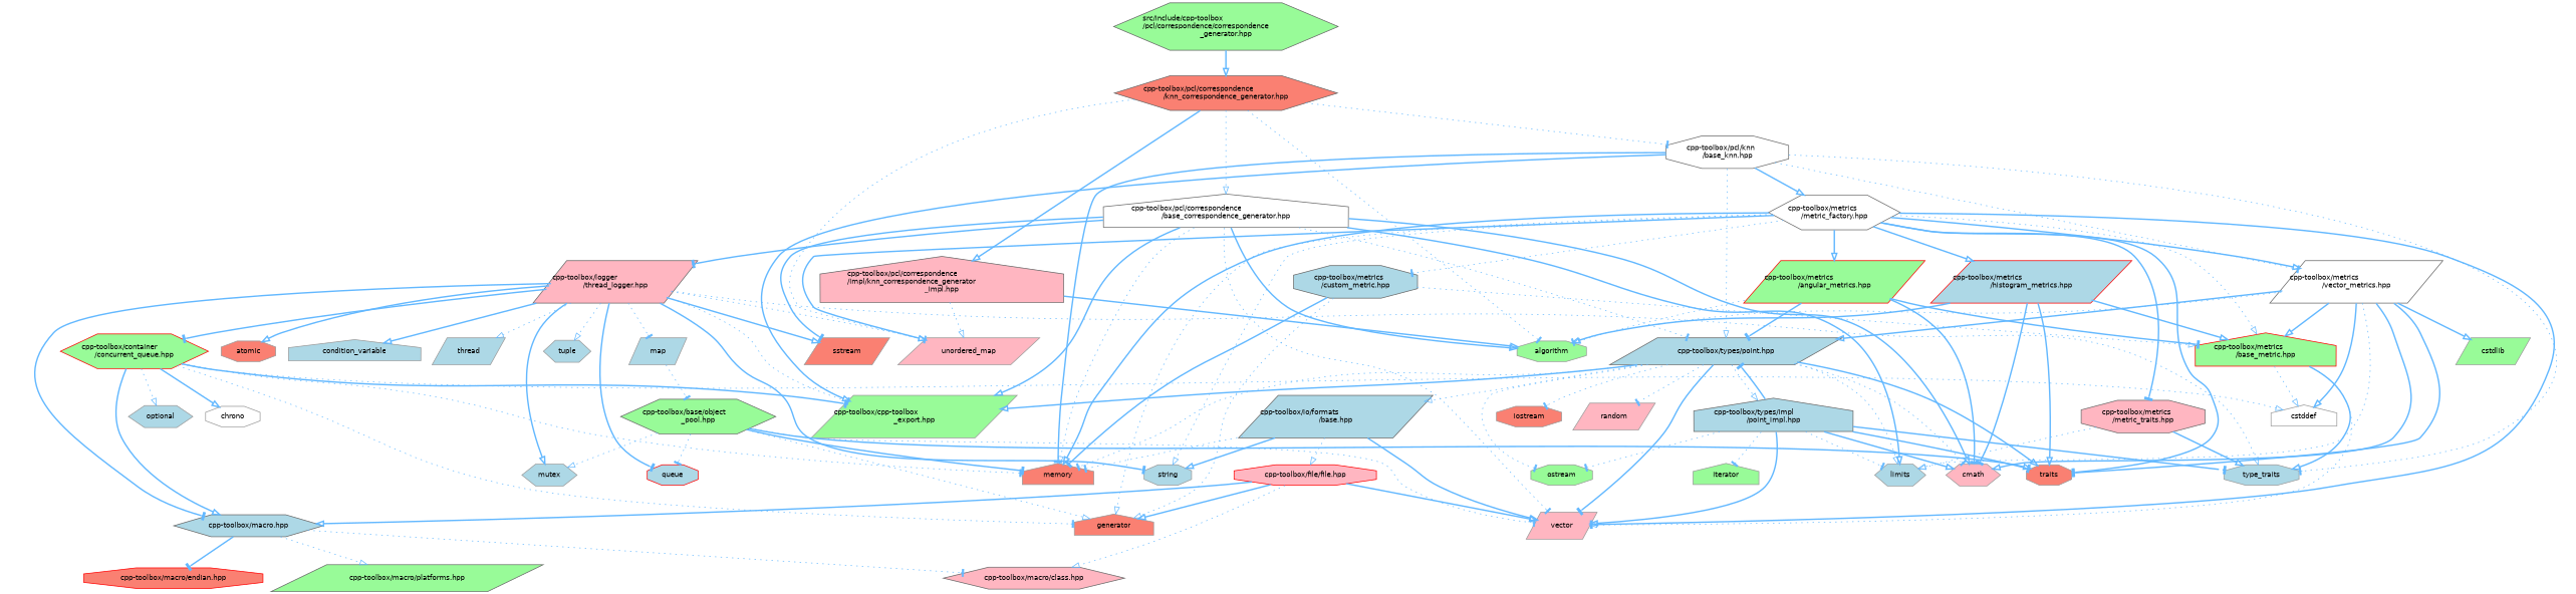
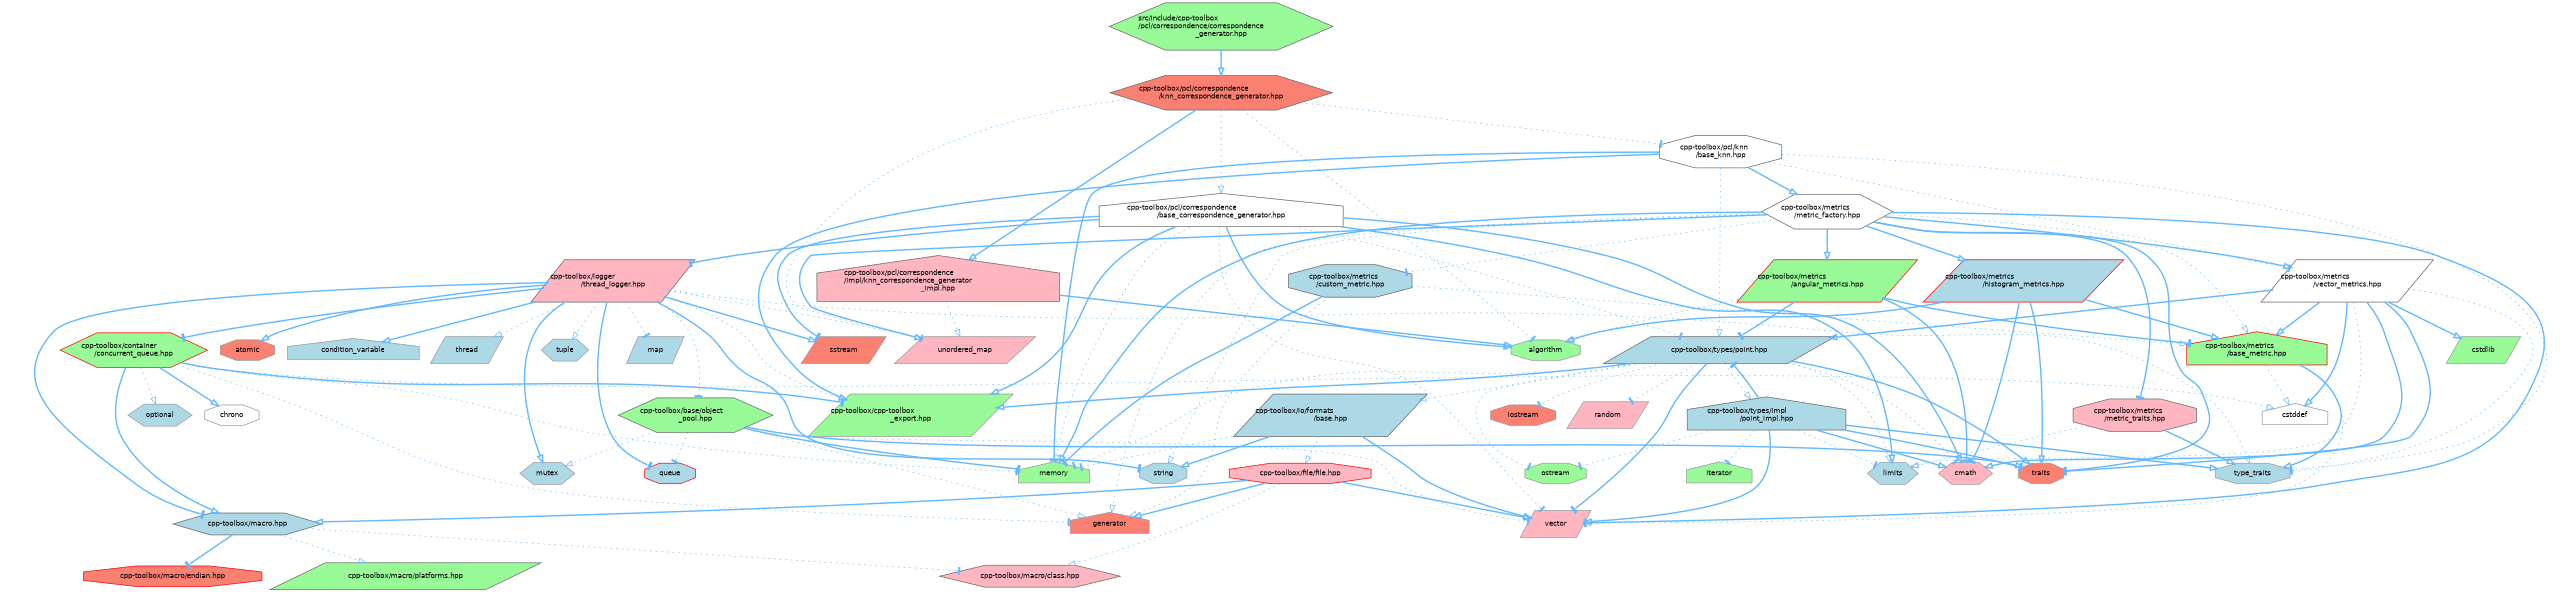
  digraph {
    node [color=grey60 fillcolor=lightblue fontname=Helvetica fontsize=10 shape=parallelogram style=filled]
    edge [arrowhead=onormal color=steelblue1 fontname=Helvetica fontsize=10 labelfontname=Helvetica labelfontsize=10 style=bold]
    n1 [color=gray40 fillcolor=palegreen fontcolor=black height=0.2 label="src/include/cpp-toolbox\l/pcl/correspondence/correspondence\l_generator.hpp" shape=hexagon width=0.4]
    n2 [color=grey40 fillcolor=salmon height=0.2 label="cpp-toolbox/pcl/correspondence\l/knn_correspondence_generator.hpp" shape=hexagon width=0.4]
    n3 [color=grey40 fillcolor=white height=0.2 label="cpp-toolbox/pcl/correspondence\l/base_correspondence_generator.hpp" shape=house width=0.4]
    n4 [fillcolor=palegreen height=0.2 label=algorithm shape=octagon width=0.4]
    n5 [fillcolor=lightpink height=0.2 label=unordered_map width=0.4]
    n6 [color=grey40 fillcolor=white height=0.2 label="cpp-toolbox/pcl/knn\l/base_knn.hpp" shape=octagon width=0.4]
    n7 [color=grey40 fillcolor=lightpink height=0.2 label="cpp-toolbox/pcl/correspondence\l/impl/knn_correspondence_generator\l_impl.hpp" shape=house width=0.4]
-   n8 [fillcolor=salmon height=0.2 label=memory shape=house width=0.4]
+   n8 [fillcolor=palegreen height=0.2 label=memory shape=house width=0.4]
    n9 [fillcolor=lightpink height=0.2 label=vector width=0.4]
    n10 [fillcolor=salmon height=0.2 label=sstream width=0.4]
    n11 [height=0.2 label=limits shape=hexagon width=0.4]
    n12 [fillcolor=lightpink height=0.2 label=cmath shape=hexagon width=0.4]
    n13 [color=grey40 height=0.2 label="cpp-toolbox/types/point.hpp" width=0.4]
    n14 [fillcolor=palegreen height=0.2 label="cpp-toolbox/cpp-toolbox\l_export.hpp" width=0.4]
    n15 [color=grey40 fillcolor=lightpink height=0.2 label="cpp-toolbox/logger\l/thread_logger.hpp" width=0.4]
    n16 [height=0.2 label=type_traits shape=octagon width=0.4]
    n17 [color=grey40 fillcolor=white height=0.2 label="cpp-toolbox/metrics\l/vector_metrics.hpp" width=0.4]
    n18 [color=grey40 fillcolor=white height=0.2 label="cpp-toolbox/metrics\l/metric_factory.hpp" shape=hexagon width=0.4]
    n19 [fillcolor=salmon height=0.2 label=iostream shape=octagon width=0.4]
    n20 [fillcolor=palegreen height=0.2 label=ostream shape=octagon width=0.4]
    n21 [fillcolor=lightpink height=0.2 label=random width=0.4]
    n22 [fillcolor=salmon height=0.2 label=traits shape=octagon width=0.4]
    n23 [color=grey40 height=0.2 label="cpp-toolbox/io/formats\l/base.hpp" width=0.4]
    n24 [color=grey40 height=0.2 label="cpp-toolbox/types/impl\l/point_impl.hpp" shape=house width=0.4]
    n25 [height=0.2 label=string shape=octagon width=0.4]
    n26 [color=grey40 height=0.2 label="cpp-toolbox/macro.hpp" shape=hexagon width=0.4]
    n27 [fillcolor=salmon height=0.2 label=atomic shape=octagon width=0.4]
    n28 [height=0.2 label=condition_variable shape=house width=0.4]
    n29 [height=0.2 label=map width=0.4]
    n30 [height=0.2 label=mutex shape=hexagon width=0.4]
    n31 [color=red height=0.2 label=queue shape=octagon width=0.4]
    n32 [height=0.2 label=thread width=0.4]
    n33 [height=0.2 label=tuple shape=hexagon width=0.4]
    n34 [color=red fillcolor=palegreen height=0.2 label="cpp-toolbox/container\l/concurrent_queue.hpp" shape=hexagon width=0.4]
    n35 [color=grey40 fillcolor=palegreen height=0.2 label="cpp-toolbox/base/object\l_pool.hpp" shape=hexagon width=0.4]
    n36 [color=red fillcolor=lightpink height=0.2 label="cpp-toolbox/file/file.hpp" shape=octagon width=0.4]
    n37 [fillcolor=palegreen height=0.2 label=iterator shape=house width=0.4]
    n38 [fillcolor=salmon height=0.2 label=generator shape=house width=0.4]
    n39 [color=grey40 fillcolor=lightpink height=0.2 label="cpp-toolbox/macro/class.hpp" shape=hexagon width=0.4]
    n40 [color=red fillcolor=salmon height=0.2 label="cpp-toolbox/macro/endian.hpp" shape=octagon width=0.4]
    n41 [color=grey40 fillcolor=palegreen height=0.2 label="cpp-toolbox/macro/platforms.hpp" width=0.4]
    n42 [fillcolor=white height=0.2 label=chrono shape=octagon width=0.4]
    n43 [fillcolor=white height=0.2 label=cstddef shape=house width=0.4]
    n44 [height=0.2 label=optional shape=hexagon width=0.4]
    n45 [fillcolor=palegreen height=0.2 label=cstdlib width=0.4]
    n46 [color=red fillcolor=palegreen height=0.2 label="cpp-toolbox/metrics\l/base_metric.hpp" shape=house width=0.4]
    n47 [color=grey40 fillcolor=lightpink height=0.2 label="cpp-toolbox/metrics\l/metric_traits.hpp" shape=octagon width=0.4]
    n48 [color=red height=0.2 label="cpp-toolbox/metrics\l/histogram_metrics.hpp" width=0.4]
    n49 [color=red fillcolor=palegreen height=0.2 label="cpp-toolbox/metrics\l/angular_metrics.hpp" width=0.4]
    n50 [color=grey40 height=0.2 label="cpp-toolbox/metrics\l/custom_metric.hpp" shape=octagon width=0.4]
    n1 -> n2
    n2 -> n3 [style=dotted]
    n2 -> n4 [arrowhead=tee style=dotted]
    n2 -> n5 [style=dotted]
    n2 -> n6 [arrowhead=tee style=dotted]
    n2 -> n7
    n3 -> n4
    n3 -> n8 [style=dotted]
    n3 -> n9 [arrowhead=tee style=dotted]
    n3 -> n10 [arrowhead=tee]
    n3 -> n11
    n3 -> n12
    n3 -> n13 [arrowhead=tee style=dotted]
    n3 -> n14
    n3 -> n15 [arrowhead=tee]
    n6 -> n8 [arrowhead=tee]
    n6 -> n13 [style=dotted]
    n6 -> n14
    n6 -> n16 [arrowhead=tee style=dotted]
    n6 -> n17 [arrowhead=tee style=dotted]
    n6 -> n18
    n7 -> n4
    n7 -> n5 [style=dotted]
    n13 -> n8 [arrowhead=tee style=dotted]
    n13 -> n9 [arrowhead=tee]
    n13 -> n11 [style=dotted]
    n13 -> n12 [arrowhead=tee style=dotted]
    n13 -> n14
    n13 -> n19 [arrowhead=tee style=dotted]
    n13 -> n20 [arrowhead=tee style=dotted]
    n13 -> n21 [arrowhead=tee style=dotted]
    n13 -> n22
    n13 -> n23 [style=dotted]
    n13 -> n24 [style=dotted]
    n15 -> n5 [arrowhead=tee style=dotted]
    n15 -> n10
-   n15 -> n14 [arrowhead=tee style=dotted]
+   n15 -> n14 [style=dotted]
    n15 -> n16 [style=dotted]
    n15 -> n25 [arrowhead=tee]
    n15 -> n26 [arrowhead=tee]
    n15 -> n27
    n15 -> n28
    n15 -> n29 [arrowhead=tee style=dotted]
    n15 -> n30
    n15 -> n31 [arrowhead=tee]
    n15 -> n32 [style=dotted]
    n15 -> n33 [style=dotted]
    n15 -> n34 [arrowhead=tee]
-   n29 -> n35 [arrowhead=tee style=dotted]
-   n17 -> n4 [arrowhead=tee style=dotted]
+   n15 -> n35 [arrowhead=tee style=dotted]
+   n17 -> n16 [arrowhead=tee style=dotted]
    n17 -> n11 [style=dotted]
    n17 -> n12
    n17 -> n13
    n17 -> n22 [arrowhead=tee]
    n17 -> n43
    n17 -> n45
    n17 -> n46
    n18 -> n5
    n18 -> n8
    n18 -> n9 [arrowhead=tee]
    n18 -> n17
    n18 -> n22 [arrowhead=tee]
    n18 -> n25 [style=dotted]
    n18 -> n38 [style=dotted]
    n18 -> n46 [style=dotted]
    n18 -> n47 [arrowhead=tee]
    n18 -> n48
    n18 -> n49
    n18 -> n50 [arrowhead=tee style=dotted]
    n23 -> n8 [arrowhead=tee style=dotted]
    n23 -> n9
    n23 -> n25
    n23 -> n36 [style=dotted]
    n24 -> n9
    n24 -> n11 [arrowhead=tee style=dotted]
    n24 -> n12
    n24 -> n13 [arrowhead=tee]
-   n24 -> n16 [arrowhead=tee]
+   n24 -> n16
    n24 -> n20 [arrowhead=tee style=dotted]
    n24 -> n22 [arrowhead=tee]
    n24 -> n37 [arrowhead=tee style=dotted]
    n26 -> n39 [arrowhead=tee style=dotted]
    n26 -> n40 [arrowhead=tee]
    n26 -> n41 [style=dotted]
    n34 -> n8 [arrowhead=tee style=dotted]
    n34 -> n14 [arrowhead=tee]
    n34 -> n26
    n34 -> n38 [arrowhead=tee style=dotted]
    n34 -> n42
    n34 -> n43 [style=dotted]
    n34 -> n44 [style=dotted]
    n35 -> n8 [arrowhead=tee]
    n35 -> n9 [arrowhead=tee style=dotted]
    n35 -> n22
    n35 -> n30 [style=dotted]
    n35 -> n31 [arrowhead=tee style=dotted]
    n35 -> n38 [style=dotted]
    n36 -> n9
    n36 -> n26
    n36 -> n38
    n36 -> n39 [style=dotted]
    n46 -> n9 [style=dotted]
    n46 -> n16
    n46 -> n43 [style=dotted]
    n47 -> n11 [style=dotted]
    n47 -> n16
    n48 -> n4
    n48 -> n12 [arrowhead=tee]
    n48 -> n22
    n48 -> n46
    n49 -> n4 [style=dotted]
    n49 -> n12 [arrowhead=tee]
    n49 -> n13 [arrowhead=tee]
    n49 -> n46 [arrowhead=tee]
    n50 -> n8 [arrowhead=tee]
    n50 -> n38 [style=dotted]
    n50 -> n46 [style=dotted]
  }
